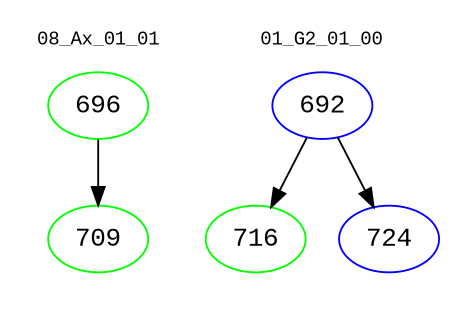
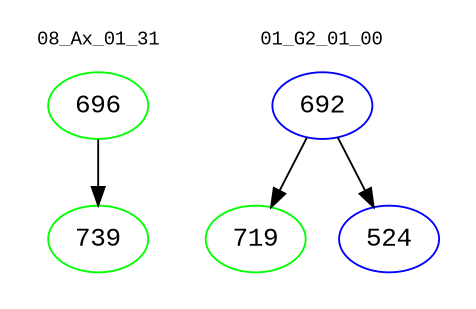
  digraph {
    fontname="Liberation Mono"
    node [color=green fontname="Liberation Mono"]
    edge [color=black fontname="Liberation Mono"]
    n1 [label=696]
-   n2 [label=709]
+   n2 [label=739]
    n3 [color=blue label=692]
-   n4 [label=716]
-   n5 [color=blue label=724]
+   n4 [label=719]
+   n5 [color=blue label=524]
    subgraph cluster_1 {
      color=white
      fontsize=10
-     label="08_Ax_01_01"
+     label="08_Ax_01_31"
      n1
      n2
    }
    subgraph cluster_2 {
      color=white
      fontsize=10
      label="01_G2_01_00"
      n3
      n4
      n5
    }
    n1 -> n2
    n3 -> n4
    n3 -> n5
  }
